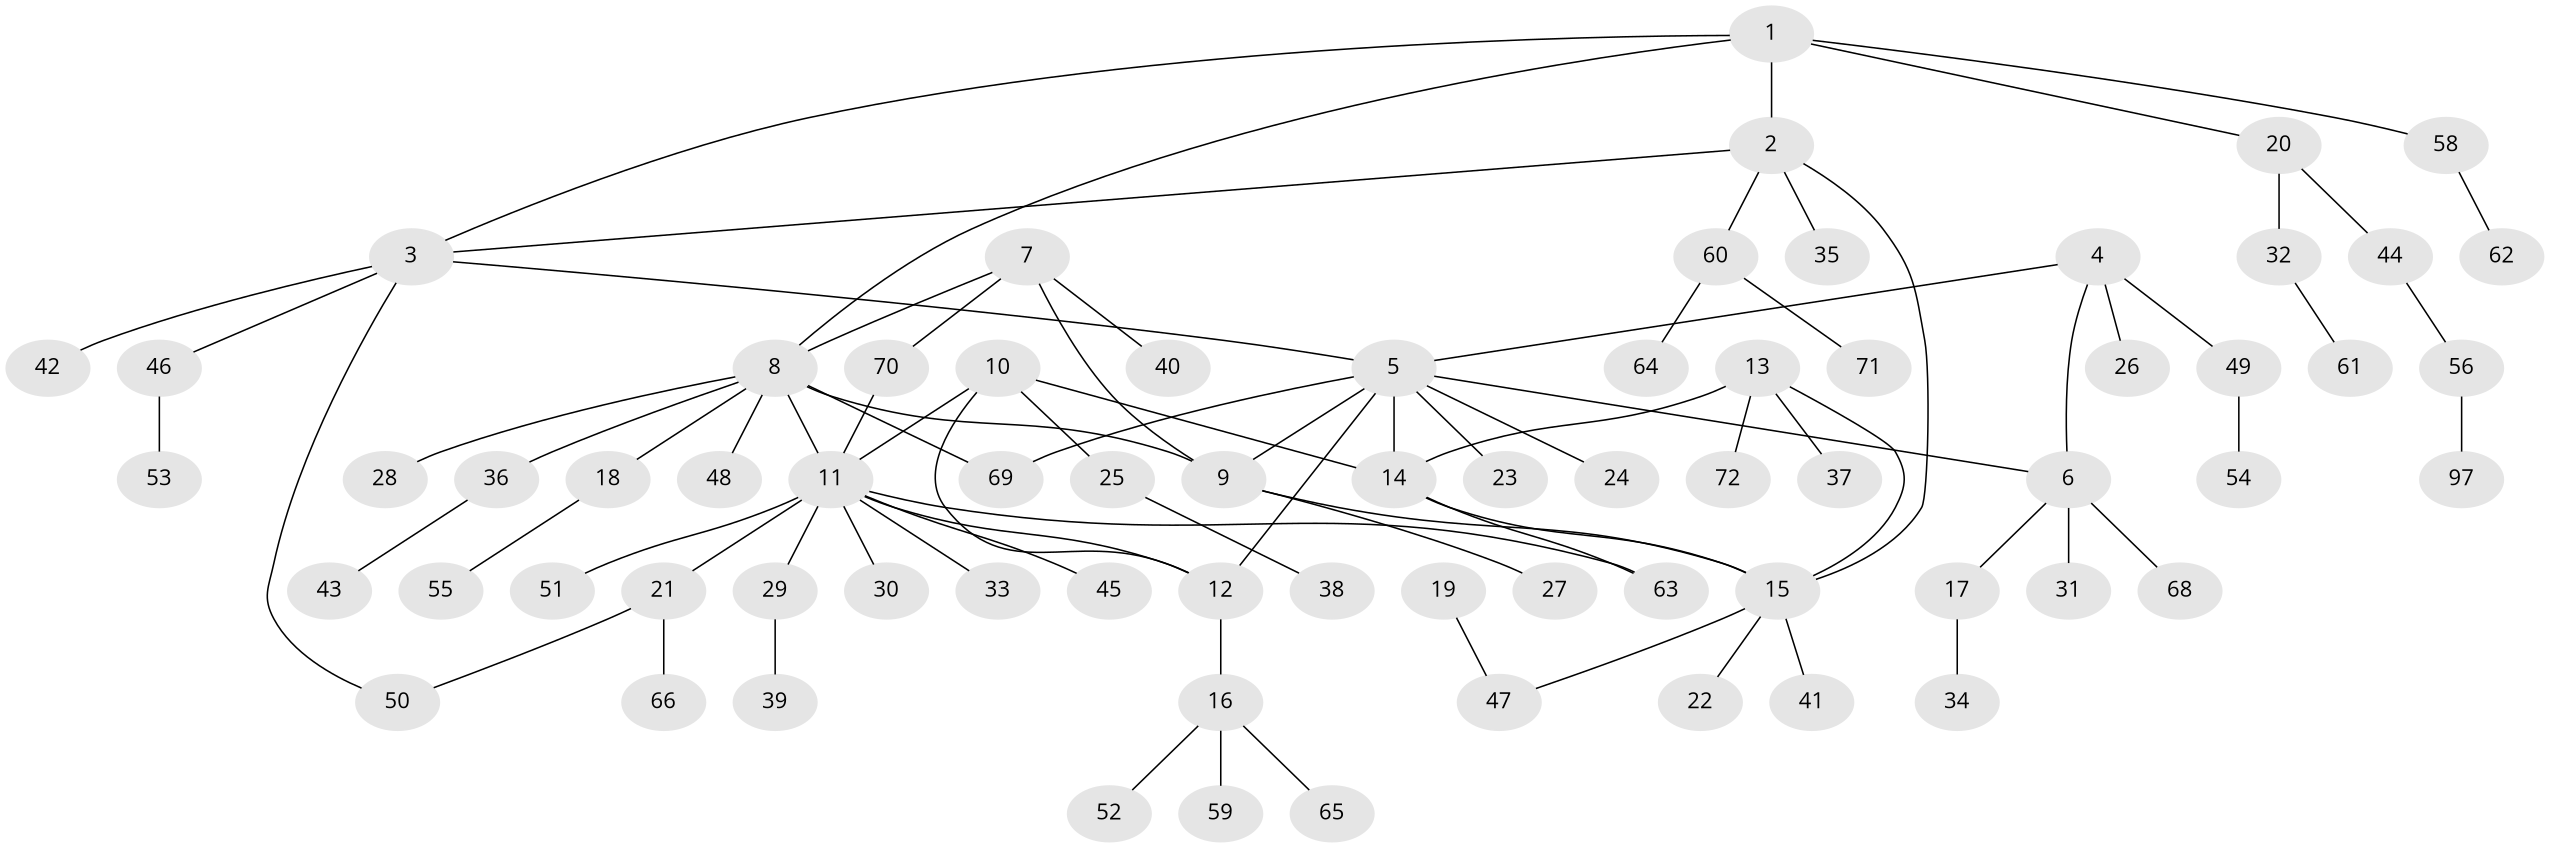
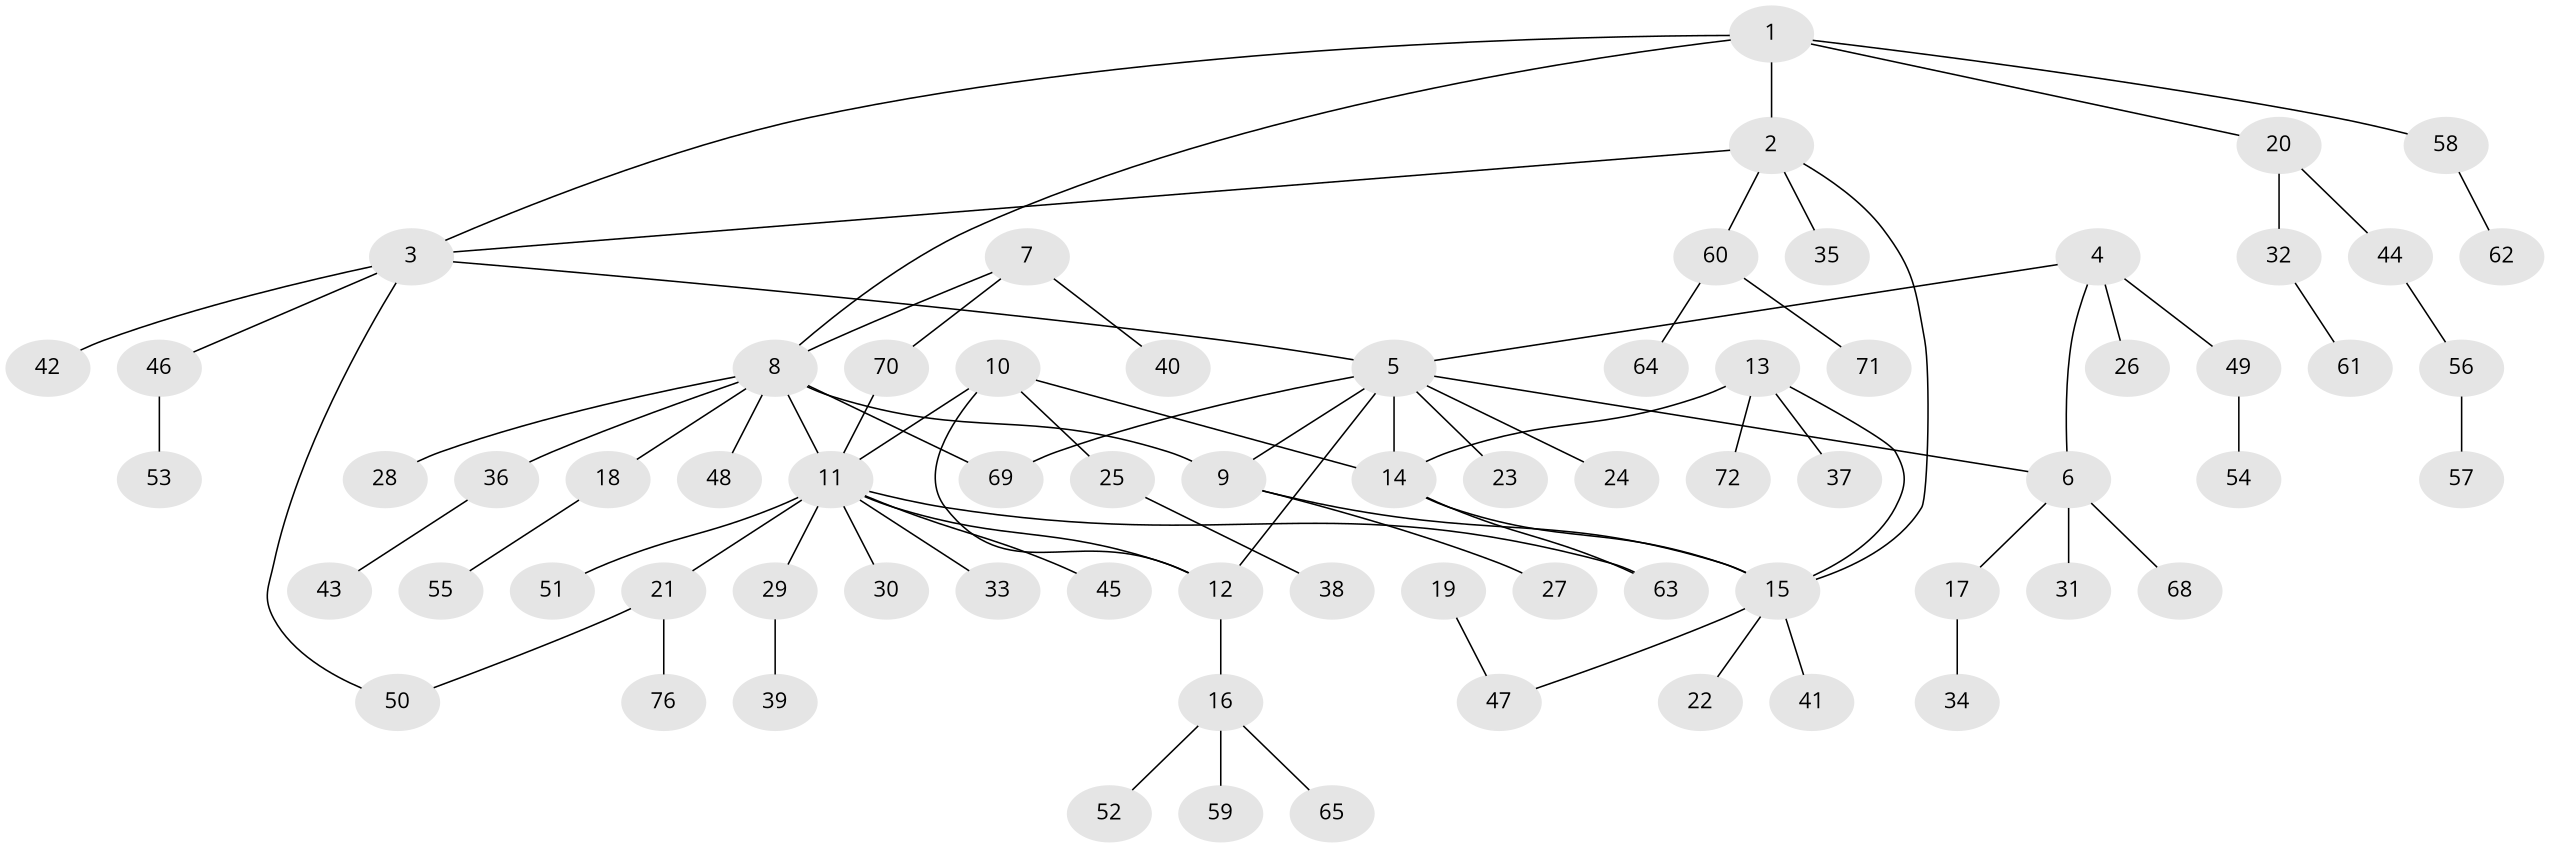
  graph {
    fontname="Open Sans"
    node [color=gray90 fontname="Open Sans" style=filled]
    edge [fontname="Open Sans"]
    1
    2
    3
    8
    20
    58
    15
    35
    60
    5
    42
    46
    50
    11
    9
    69
    18
    28
    36
    48
    12
    21
    29
    30
    33
    45
    51
    63
    32
    44
    62
    22
    41
    47
    64
    71
    6
    14
    23
    24
    53
    4
    26
    49
    17
    31
    68
    54
    27
    16
    34
    7
    40
    70
    52
    59
    65
    55
    43
    10
    25
    38
-   66
+   66 [label=76]
    39
    19
    13
    37
    72
    61
    56
-   57 [label=97]
+   57
    1 -- 2
    1 -- 3
    1 -- 8
    1 -- 20
    1 -- 58
    2 -- 3
    2 -- 15
    2 -- 35
    2 -- 60
    3 -- 5
    3 -- 42
    3 -- 46
    3 -- 50
    8 -- 11
    8 -- 9
    8 -- 69
    8 -- 18
    8 -- 28
    8 -- 36
    8 -- 48
    20 -- 32
    20 -- 44
    58 -- 62
    15 -- 22
    15 -- 41
    15 -- 47
    60 -- 64
    60 -- 71
    5 -- 9
    5 -- 69
    5 -- 12
    5 -- 6
    5 -- 14
    5 -- 23
    5 -- 24
    46 -- 53
    11 -- 12
    11 -- 21
    11 -- 29
    11 -- 30
    11 -- 33
    11 -- 45
    11 -- 51
    11 -- 63
    9 -- 15
    9 -- 27
    18 -- 55
    36 -- 43
    12 -- 16
    21 -- 50
    21 -- 66
    29 -- 39
    32 -- 61
    44 -- 56
    6 -- 17
    6 -- 31
    6 -- 68
    14 -- 15
    14 -- 63
    4 -- 5
    4 -- 6
    4 -- 26
    4 -- 49
    49 -- 54
    17 -- 34
    16 -- 52
    16 -- 59
    16 -- 65
    7 -- 8
-   7 -- 9
    7 -- 40
    7 -- 70
    70 -- 11
    10 -- 11
    10 -- 12
    10 -- 14
    10 -- 25
    25 -- 38
    19 -- 47
    13 -- 15
    13 -- 14
    13 -- 37
    13 -- 72
    56 -- 57
  }
